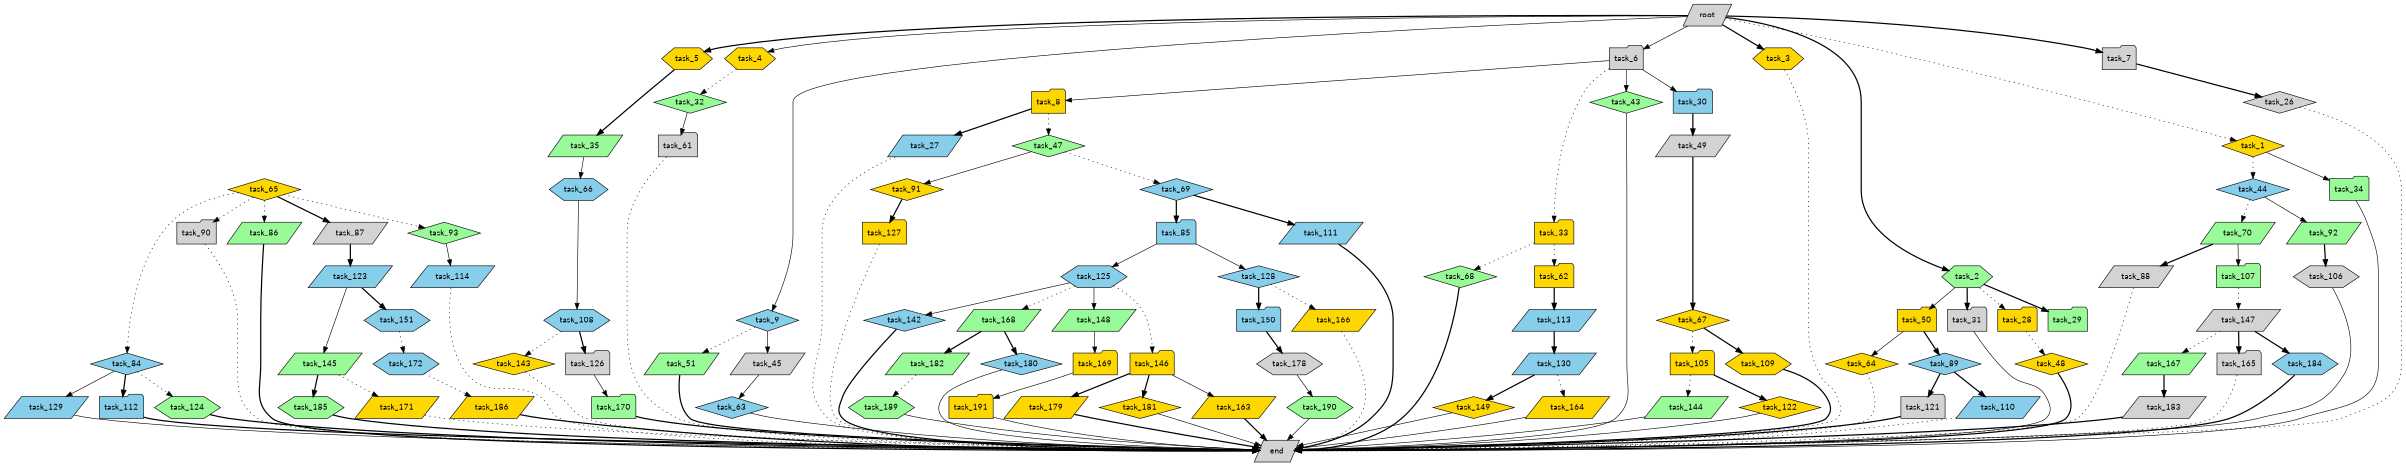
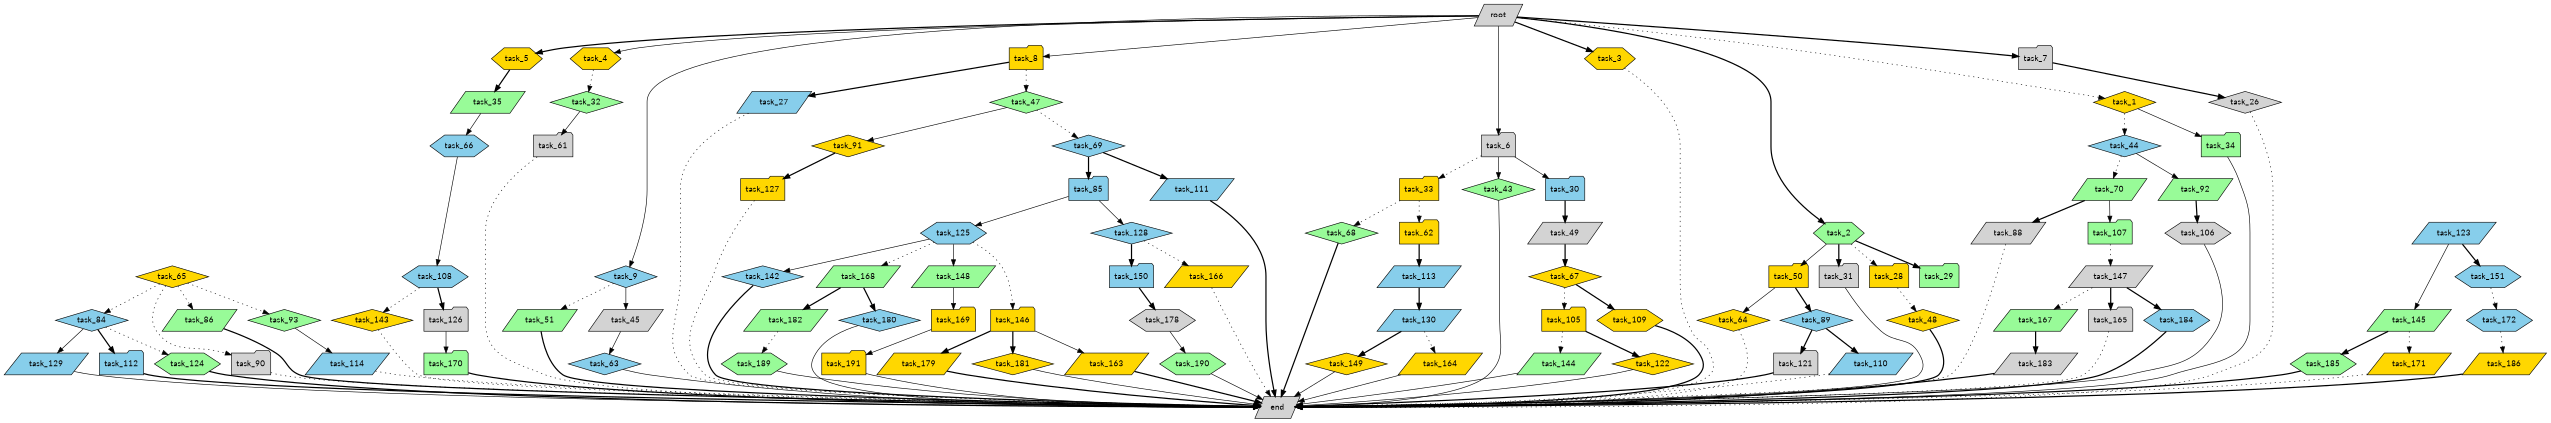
  digraph {
    fontname=Lato
    node [fillcolor=gold fontname=Lato shape=parallelogram style=filled]
    edge [fontname=Lato style=bold]
    end [fillcolor=lightgrey]
    task_129 [fillcolor=skyblue]
    task_27 [fillcolor=skyblue]
    task_149 [shape=diamond]
    task_68 [fillcolor=palegreen shape=diamond]
    task_50 [shape=folder]
    task_64 [shape=diamond]
    task_89 [fillcolor=skyblue shape=diamond]
    task_121 [fillcolor=lightgrey shape=folder]
    task_110 [fillcolor=skyblue]
    task_91 [shape=diamond]
    task_127 [shape=folder]
    task_185 [fillcolor=palegreen shape=hexagon]
    task_66 [fillcolor=skyblue shape=hexagon]
    task_108 [fillcolor=skyblue shape=hexagon]
    task_143 [shape=diamond]
    task_126 [fillcolor=lightgrey shape=folder]
    task_5 [shape=hexagon]
    task_35 [fillcolor=palegreen]
    task_4 [shape=hexagon]
    task_32 [fillcolor=palegreen shape=diamond]
    task_61 [fillcolor=lightgrey shape=folder]
    task_84 [fillcolor=skyblue shape=diamond]
    task_112 [fillcolor=skyblue shape=folder]
    task_124 [fillcolor=palegreen shape=hexagon]
    task_147 [fillcolor=lightgrey]
    task_167 [fillcolor=palegreen]
    task_165 [fillcolor=lightgrey shape=folder]
    task_184 [fillcolor=skyblue shape=hexagon]
    task_183 [fillcolor=lightgrey]
    task_90 [fillcolor=lightgrey shape=folder]
    task_190 [fillcolor=palegreen shape=hexagon]
    task_26 [fillcolor=lightgrey shape=diamond]
    task_31 [fillcolor=lightgrey shape=folder]
    task_51 [fillcolor=palegreen]
    task_28 [shape=folder]
    task_48 [shape=diamond]
    task_88 [fillcolor=lightgrey]
    task_9 [fillcolor=skyblue shape=diamond]
    task_45 [fillcolor=lightgrey]
    task_63 [fillcolor=skyblue shape=diamond]
    task_44 [fillcolor=skyblue shape=diamond]
    task_70 [fillcolor=palegreen]
    task_92 [fillcolor=palegreen]
    task_107 [fillcolor=palegreen shape=folder]
    task_106 [fillcolor=lightgrey shape=hexagon]
    task_150 [fillcolor=skyblue shape=folder]
    task_178 [fillcolor=lightgrey shape=hexagon]
    task_142 [fillcolor=skyblue shape=diamond]
    task_169 [shape=folder]
    task_191 [shape=folder]
    task_8 [shape=folder]
    task_47 [fillcolor=palegreen shape=diamond]
    task_69 [fillcolor=skyblue shape=diamond]
    task_85 [fillcolor=skyblue shape=folder]
    task_111 [fillcolor=skyblue]
    task_125 [fillcolor=skyblue shape=hexagon]
    task_128 [fillcolor=skyblue shape=diamond]
    task_86 [fillcolor=palegreen]
    task_179
    task_181 [shape=diamond]
    task_166
    task_182 [fillcolor=palegreen]
    task_189 [fillcolor=palegreen shape=hexagon]
    task_105 [shape=folder]
    task_144 [fillcolor=palegreen]
    task_122 [shape=diamond]
    task_33 [shape=folder]
    task_62 [shape=folder]
    task_113 [fillcolor=skyblue]
    task_168 [fillcolor=palegreen]
    task_148 [fillcolor=palegreen]
    task_146 [shape=folder]
    task_180 [fillcolor=skyblue shape=diamond]
    task_186
    task_145 [fillcolor=palegreen]
    task_123 [fillcolor=skyblue]
    task_151 [fillcolor=skyblue shape=hexagon]
    task_171
    task_172 [fillcolor=skyblue shape=hexagon]
    task_43 [fillcolor=palegreen shape=diamond]
    task_6 [fillcolor=lightgrey shape=folder]
    task_30 [fillcolor=skyblue shape=folder]
    task_49 [fillcolor=lightgrey]
    task_3 [shape=hexagon]
    task_34 [fillcolor=palegreen shape=folder]
    task_163
    task_130 [fillcolor=skyblue]
    task_164
    task_170 [fillcolor=palegreen shape=folder]
    task_67 [shape=diamond]
    task_65 [shape=diamond]
-   task_87 [fillcolor=lightgrey]
    task_93 [fillcolor=palegreen shape=diamond]
    task_2 [fillcolor=palegreen shape=hexagon]
    task_29 [fillcolor=palegreen shape=folder]
    task_1 [shape=diamond]
    task_109 [shape=hexagon]
    task_7 [fillcolor=lightgrey shape=folder]
    root [fillcolor=lightgrey]
    task_114 [fillcolor=skyblue]
    task_129 -> end [style=solid]
    task_27 -> end [style=dotted]
    task_149 -> end [style=solid]
    task_68 -> end
    task_50 -> task_64 [style=solid]
    task_50 -> task_89
    task_64 -> end [style=dotted]
    task_89 -> task_121
    task_89 -> task_110
    task_121 -> end
    task_110 -> end [style=dotted]
    task_91 -> task_127
    task_127 -> end [style=dotted]
    task_185 -> end
    task_66 -> task_108 [style=solid]
    task_108 -> task_143 [style=dotted]
    task_108 -> task_126
    task_143 -> end [style=dotted]
    task_126 -> task_170 [style=solid]
    task_5 -> task_35
    task_35 -> task_66 [style=solid]
    task_4 -> task_32 [style=dotted]
    task_32 -> task_61 [style=solid]
    task_61 -> end [style=dotted]
    task_84 -> task_129 [style=solid]
    task_84 -> task_112
    task_84 -> task_124 [style=dotted]
    task_112 -> end
    task_124 -> end
    task_147 -> task_167 [style=dotted]
    task_147 -> task_165
    task_147 -> task_184
    task_167 -> task_183
    task_165 -> end [style=dotted]
    task_184 -> end
    task_183 -> end
    task_90 -> end [style=dotted]
    task_190 -> end [style=solid]
    task_26 -> end [style=dotted]
    task_31 -> end [style=solid]
    task_51 -> end
    task_28 -> task_48 [style=dotted]
    task_48 -> end
    task_88 -> end [style=dotted]
    task_9 -> task_51 [style=dotted]
    task_9 -> task_45 [style=solid]
    task_45 -> task_63 [style=solid]
    task_63 -> end [style=solid]
    task_44 -> task_70 [style=dotted]
    task_44 -> task_92 [style=solid]
    task_70 -> task_88
    task_70 -> task_107 [style=solid]
    task_92 -> task_106
    task_107 -> task_147 [style=dotted]
    task_106 -> end [style=solid]
    task_150 -> task_178
    task_178 -> task_190 [style=solid]
    task_142 -> end
    task_169 -> task_191 [style=solid]
    task_191 -> end [style=solid]
    task_8 -> task_27
    task_8 -> task_47 [style=dotted]
    task_47 -> task_91 [style=solid]
    task_47 -> task_69 [style=dotted]
    task_69 -> task_85
    task_69 -> task_111
    task_85 -> task_125 [style=solid]
    task_85 -> task_128 [style=solid]
    task_111 -> end
    task_125 -> task_142 [style=solid]
    task_125 -> task_168 [style=dotted]
    task_125 -> task_148 [style=solid]
    task_125 -> task_146 [style=dotted]
    task_128 -> task_150
    task_128 -> task_166 [style=dotted]
    task_86 -> end
    task_179 -> end
    task_181 -> end [style=solid]
    task_166 -> end [style=dotted]
    task_182 -> task_189 [style=dotted]
    task_189 -> end [style=solid]
    task_105 -> task_144 [style=dotted]
    task_105 -> task_122
    task_144 -> end [style=solid]
    task_122 -> end [style=solid]
    task_33 -> task_68 [style=dotted]
    task_33 -> task_62 [style=dotted]
    task_62 -> task_113
    task_113 -> task_130
    task_168 -> task_182
    task_168 -> task_180
    task_148 -> task_169 [style=solid]
    task_146 -> task_179
    task_146 -> task_181
    task_146 -> task_163 [style=solid]
    task_180 -> end [style=solid]
    task_186 -> end
    task_145 -> task_185
    task_145 -> task_171 [style=dotted]
    task_123 -> task_145 [style=solid]
    task_123 -> task_151
    task_151 -> task_172 [style=dotted]
    task_171 -> end [style=dotted]
    task_172 -> task_186 [style=dotted]
    task_43 -> end [style=solid]
    task_6 -> task_33 [style=dotted]
    task_6 -> task_43 [style=solid]
    task_6 -> task_30 [style=solid]
    task_30 -> task_49
    task_49 -> task_67
    task_3 -> end [style=dotted]
    task_34 -> end [style=solid]
    task_163 -> end
    task_130 -> task_149
    task_130 -> task_164 [style=dotted]
    task_164 -> end [style=solid]
    task_170 -> end
    task_67 -> task_105 [style=dotted]
    task_67 -> task_109
    task_65 -> task_84 [style=dotted]
    task_65 -> task_90 [style=dotted]
    task_65 -> task_86 [style=dotted]
-   task_65 -> task_87
    task_65 -> task_93 [style=dotted]
-   task_87 -> task_123
    task_93 -> task_114 [style=solid]
    task_2 -> task_50 [style=solid]
    task_2 -> task_31
    task_2 -> task_28 [style=dotted]
    task_2 -> task_29
    task_1 -> task_44 [style=dotted]
    task_1 -> task_34 [style=solid]
    task_109 -> end
    task_7 -> task_26
    root -> task_5
    root -> task_4 [style=solid]
    root -> task_9 [style=solid]
-   task_6 -> task_8 [style=solid]
+   root -> task_8 [style=solid]
    root -> task_6 [style=solid]
    root -> task_3
    root -> task_2
    root -> task_1 [style=dotted]
    root -> task_7
    task_114 -> end [style=dotted]
  }
